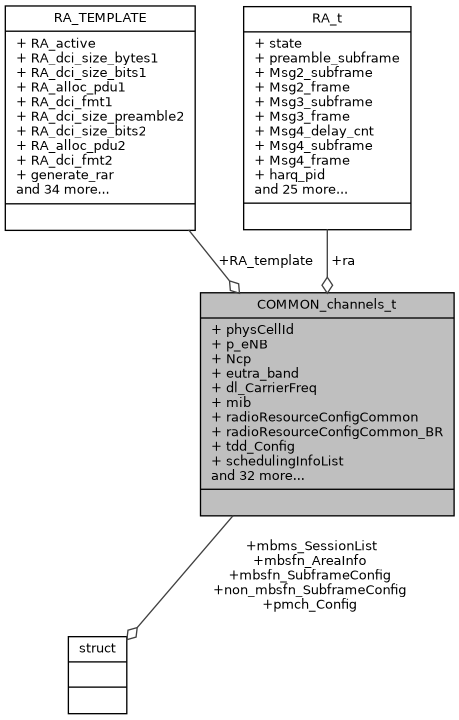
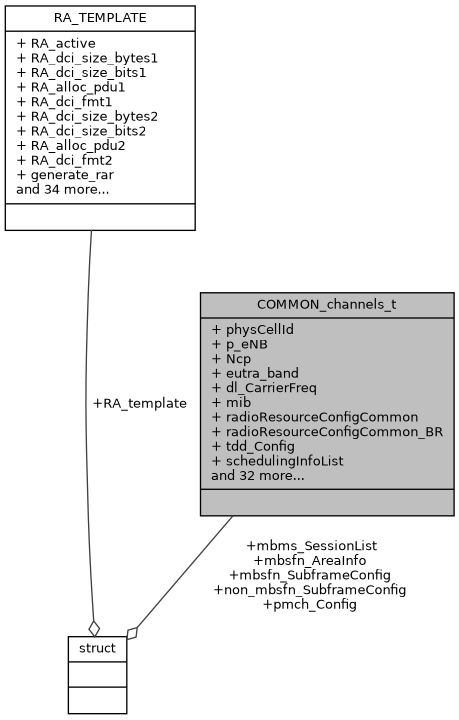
  digraph {
    node [color=black fillcolor=white fontname=Helvetica fontsize=10 shape=record style=filled]
    edge [arrowhead=odiamond color=grey25 fontname=Helvetica fontsize=10 labelfontname=Helvetica labelfontsize=10 style=solid]
    n1 [fillcolor=grey75 fontcolor=black height=0.2 label="{COMMON_channels_t\n|+ physCellId\l+ p_eNB\l+ Ncp\l+ eutra_band\l+ dl_CarrierFreq\l+ mib\l+ radioResourceConfigCommon\l+ radioResourceConfigCommon_BR\l+ tdd_Config\l+ schedulingInfoList\land 32 more...\l|}" width=0.4]
    n2 [height=0.2 label="{struct\n||}" width=0.4]
-   n3 [height=0.2 label="{RA_t\n|+ state\l+ preamble_subframe\l+ Msg2_subframe\l+ Msg2_frame\l+ Msg3_subframe\l+ Msg3_frame\l+ Msg4_delay_cnt\l+ Msg4_subframe\l+ Msg4_frame\l+ harq_pid\land 25 more...\l|}" width=0.4]
-   n4 [height=0.2 label="{RA_TEMPLATE\n|+ RA_active\l+ RA_dci_size_bytes1\l+ RA_dci_size_bits1\l+ RA_alloc_pdu1\l+ RA_dci_fmt1\l+ RA_dci_size_preamble2\l+ RA_dci_size_bits2\l+ RA_alloc_pdu2\l+ RA_dci_fmt2\l+ generate_rar\land 34 more...\l|}" width=0.4]
+   n4 [height=0.2 label="{RA_TEMPLATE\n|+ RA_active\l+ RA_dci_size_bytes1\l+ RA_dci_size_bits1\l+ RA_alloc_pdu1\l+ RA_dci_fmt1\l+ RA_dci_size_bytes2\l+ RA_dci_size_bits2\l+ RA_alloc_pdu2\l+ RA_dci_fmt2\l+ generate_rar\land 34 more...\l|}" width=0.4]
    n1 -> n2 [label=" +mbms_SessionList\n+mbsfn_AreaInfo\n+mbsfn_SubframeConfig\n+non_mbsfn_SubframeConfig\n+pmch_Config"]
-   n3 -> n1 [label=" +ra"]
-   n4 -> n1 [label=" +RA_template"]
+   n4 -> n2 [label=" +RA_template"]
  }
